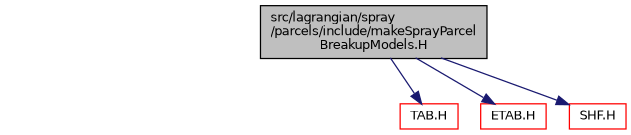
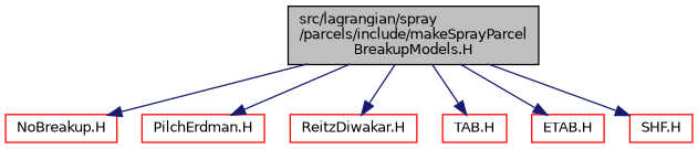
  digraph {
    node [color=red fontname=Helvetica fontsize=10 shape=record]
    edge [color=midnightblue fontname=Helvetica fontsize=10 labelfontname=Helvetica labelfontsize=10 style=solid]
    n1 [color=black fillcolor=grey75 fontcolor=black height=0.2 label="src/lagrangian/spray\l/parcels/include/makeSprayParcel\lBreakupModels.H" style=filled width=0.4]
+   n2 [height=0.2 label="NoBreakup.H" width=0.4]
+   n3 [height=0.2 label="PilchErdman.H" width=0.4]
+   n4 [height=0.2 label="ReitzDiwakar.H" width=0.4]
    n5 [height=0.2 label="TAB.H" width=0.4]
    n6 [height=0.2 label="ETAB.H" width=0.4]
    n7 [height=0.2 label="SHF.H" width=0.4]
+   n1 -> n2
+   n1 -> n3
+   n1 -> n4
    n1 -> n5
    n1 -> n6
    n1 -> n7
  }
